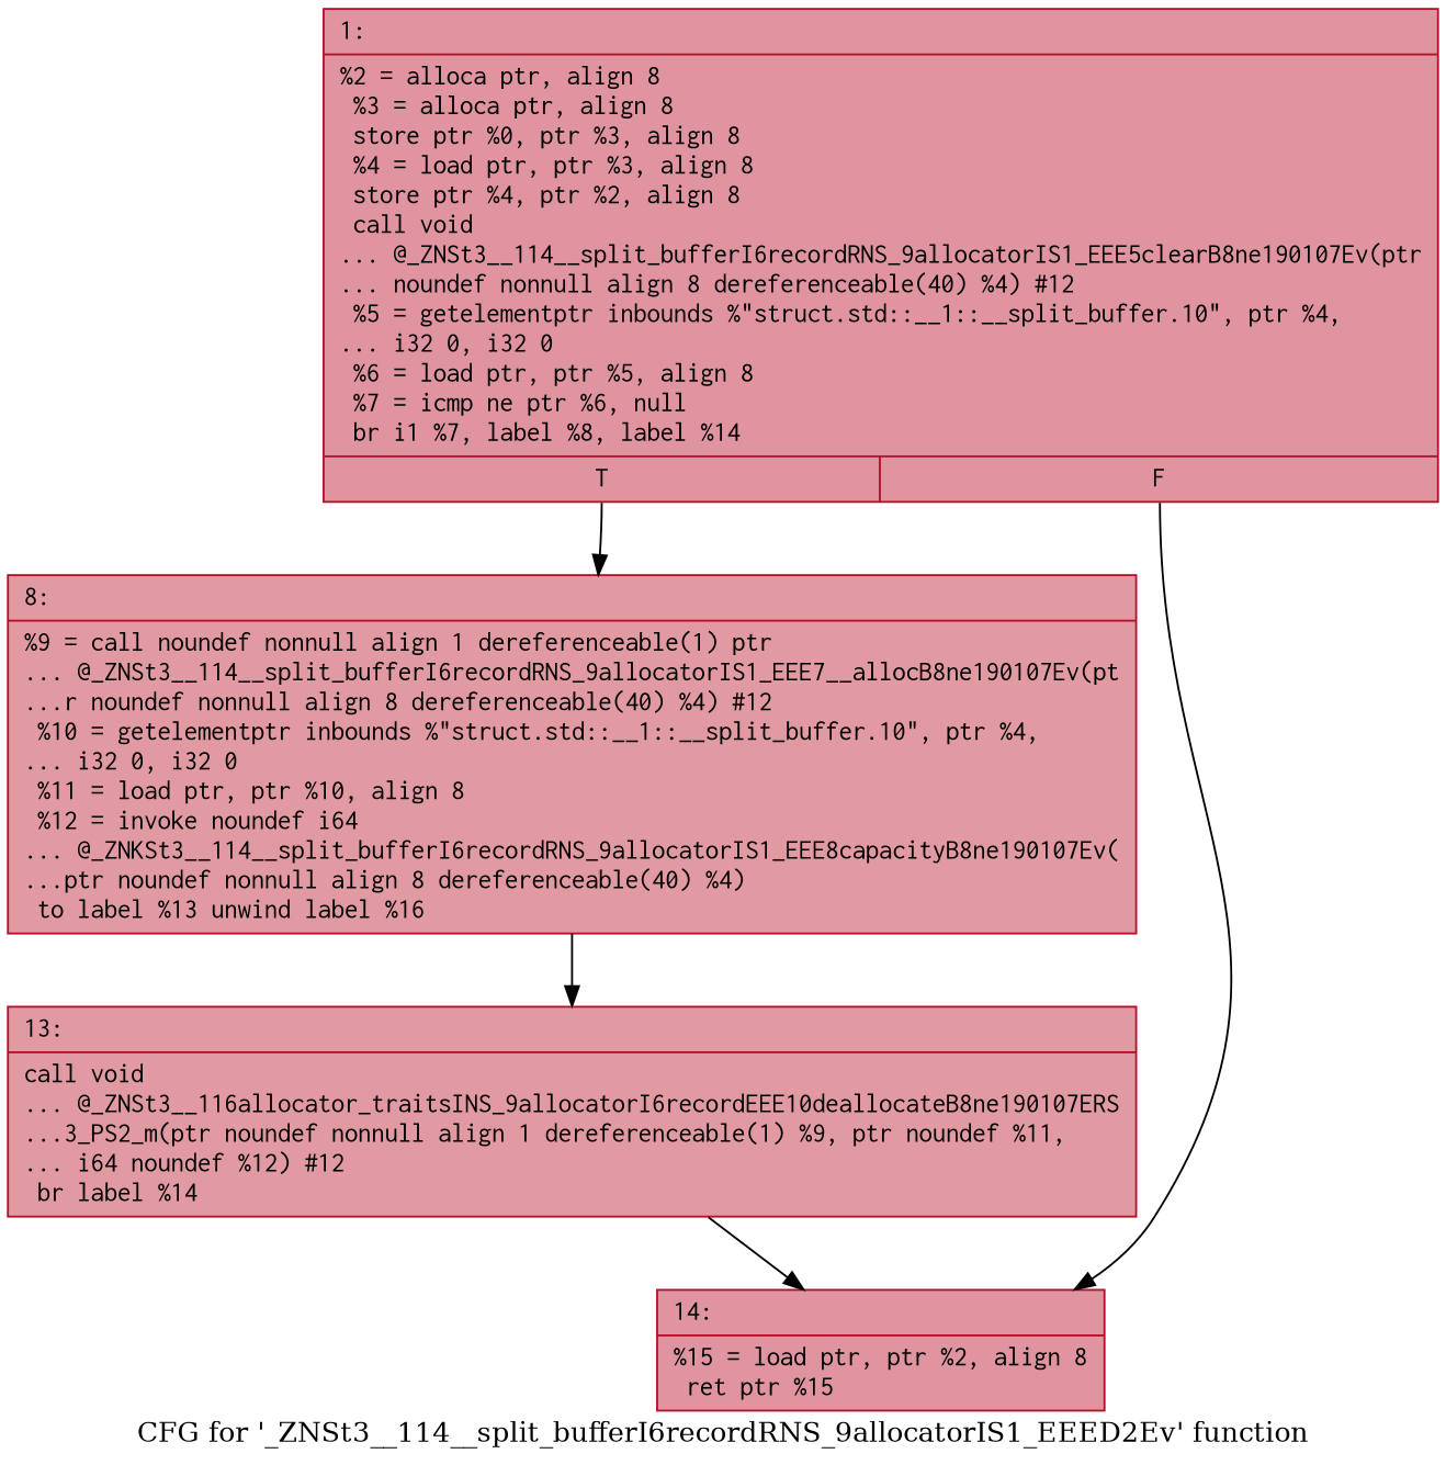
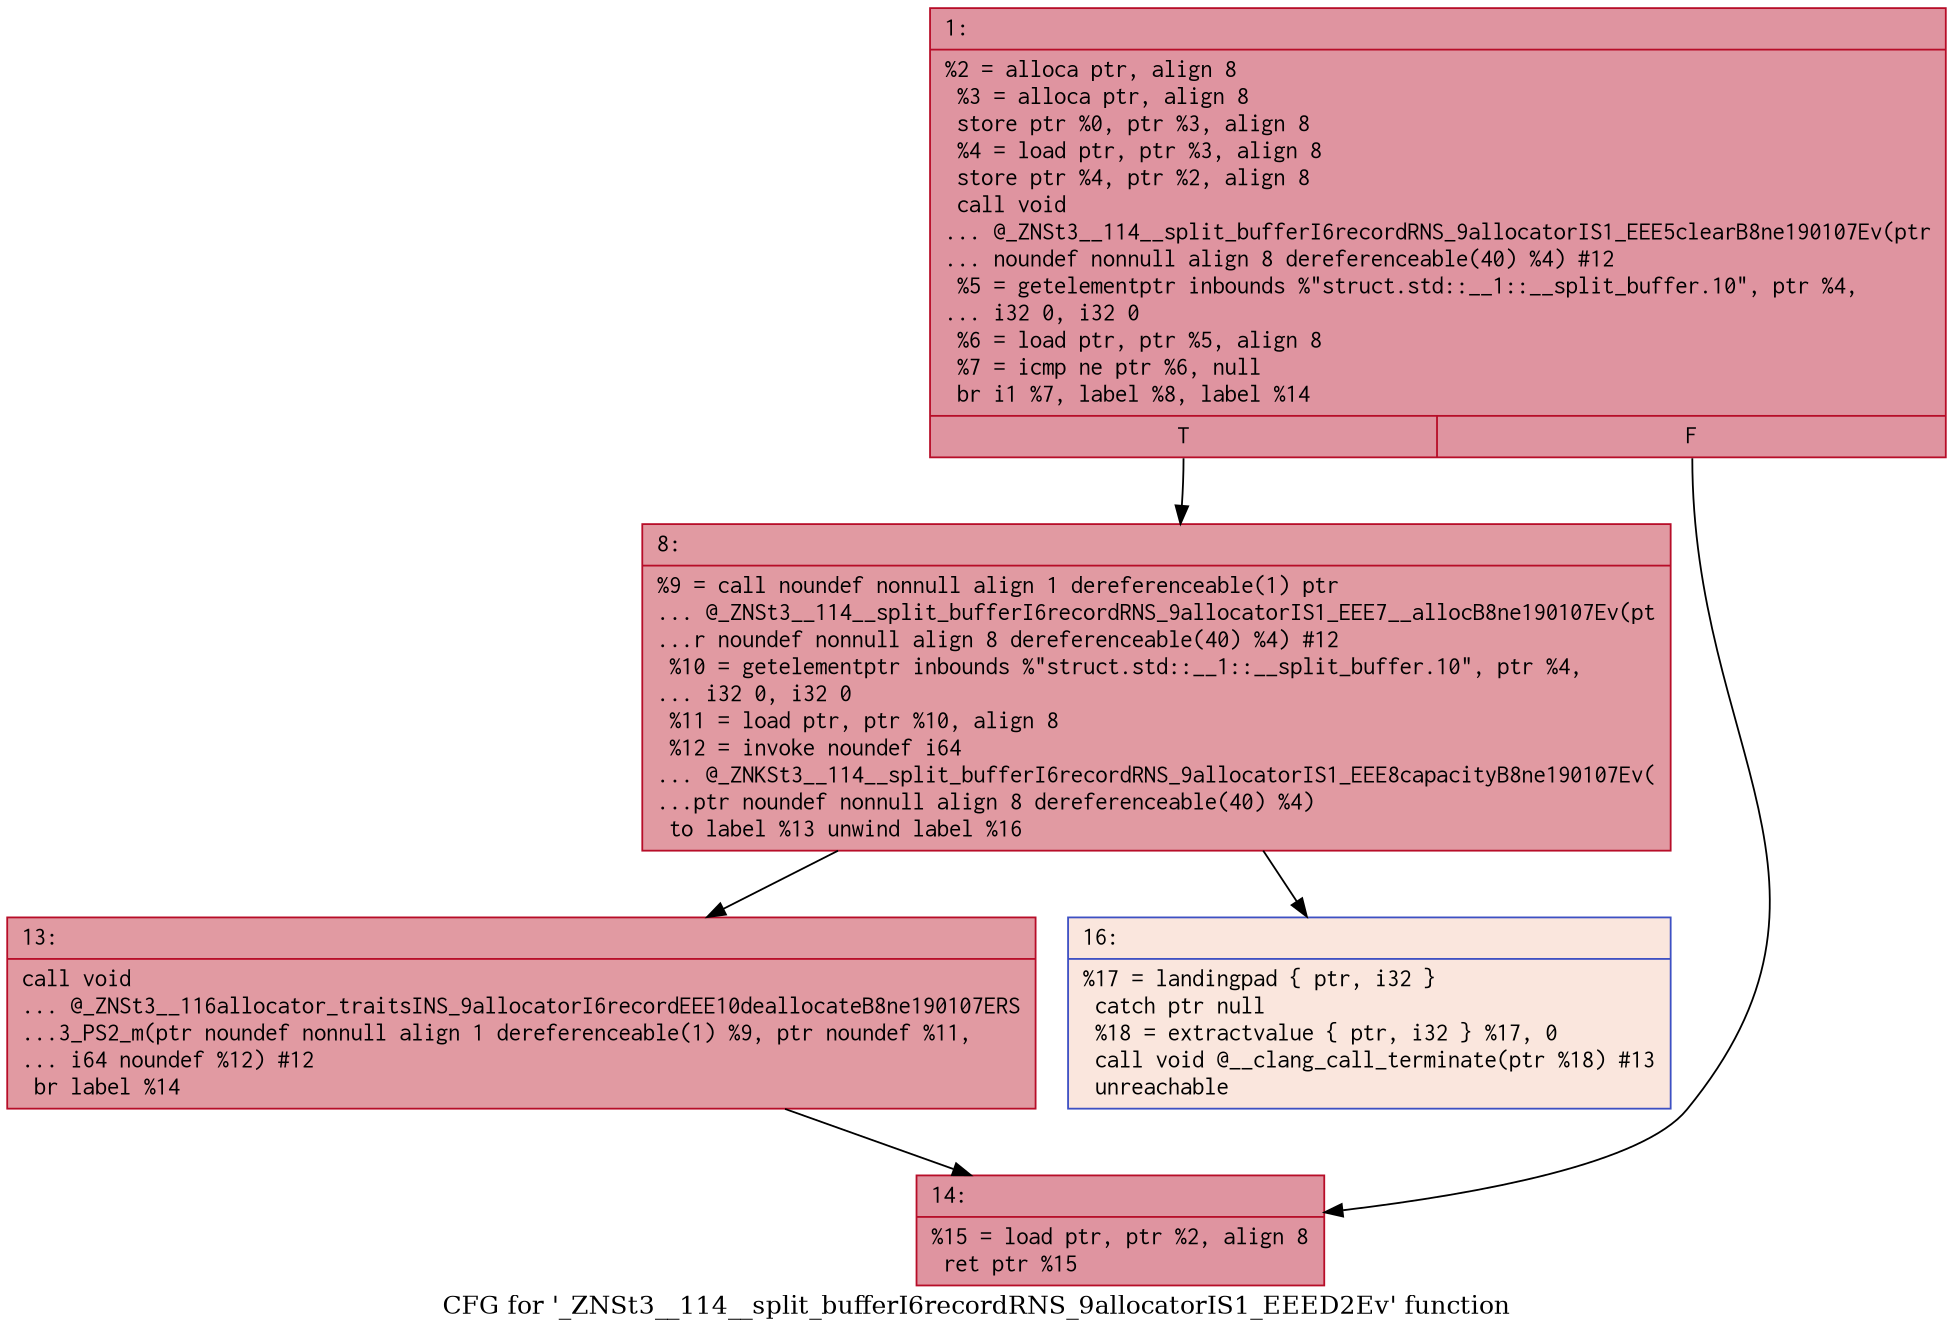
  digraph {
    label="CFG for '_ZNSt3__114__split_bufferI6recordRNS_9allocatorIS1_EEED2Ev' function"
    node [color="#b70d28ff" fillcolor="#b70d2870" fontname=Courier shape=record style=filled]
    n1 [label="{1:\l|  %2 = alloca ptr, align 8\l  %3 = alloca ptr, align 8\l  store ptr %0, ptr %3, align 8\l  %4 = load ptr, ptr %3, align 8\l  store ptr %4, ptr %2, align 8\l  call void\l... @_ZNSt3__114__split_bufferI6recordRNS_9allocatorIS1_EEE5clearB8ne190107Ev(ptr\l... noundef nonnull align 8 dereferenceable(40) %4) #12\l  %5 = getelementptr inbounds %\"struct.std::__1::__split_buffer.10\", ptr %4,\l... i32 0, i32 0\l  %6 = load ptr, ptr %5, align 8\l  %7 = icmp ne ptr %6, null\l  br i1 %7, label %8, label %14\l|{<s0>T|<s1>F}}"]
    n2 [fillcolor="#bb1b2c70" label="{8:\l|  %9 = call noundef nonnull align 1 dereferenceable(1) ptr\l... @_ZNSt3__114__split_bufferI6recordRNS_9allocatorIS1_EEE7__allocB8ne190107Ev(pt\l...r noundef nonnull align 8 dereferenceable(40) %4) #12\l  %10 = getelementptr inbounds %\"struct.std::__1::__split_buffer.10\", ptr %4,\l... i32 0, i32 0\l  %11 = load ptr, ptr %10, align 8\l  %12 = invoke noundef i64\l... @_ZNKSt3__114__split_bufferI6recordRNS_9allocatorIS1_EEE8capacityB8ne190107Ev(\l...ptr noundef nonnull align 8 dereferenceable(40) %4)\l          to label %13 unwind label %16\l}"]
    n3 [label="{14:\l|  %15 = load ptr, ptr %2, align 8\l  ret ptr %15\l}"]
    n4 [fillcolor="#bb1b2c70" label="{13:\l|  call void\l... @_ZNSt3__116allocator_traitsINS_9allocatorI6recordEEE10deallocateB8ne190107ERS\l...3_PS2_m(ptr noundef nonnull align 1 dereferenceable(1) %9, ptr noundef %11,\l... i64 noundef %12) #12\l  br label %14\l}"]
+   n5 [color="#3d50c3ff" fillcolor="#f3c7b170" label="{16:\l|  %17 = landingpad \{ ptr, i32 \}\l          catch ptr null\l  %18 = extractvalue \{ ptr, i32 \} %17, 0\l  call void @__clang_call_terminate(ptr %18) #13\l  unreachable\l}"]
    n1 -> n2 [tailport=s0]
    n1 -> n3 [tailport=s1]
    n2 -> n4
+   n2 -> n5
    n4 -> n3
  }
